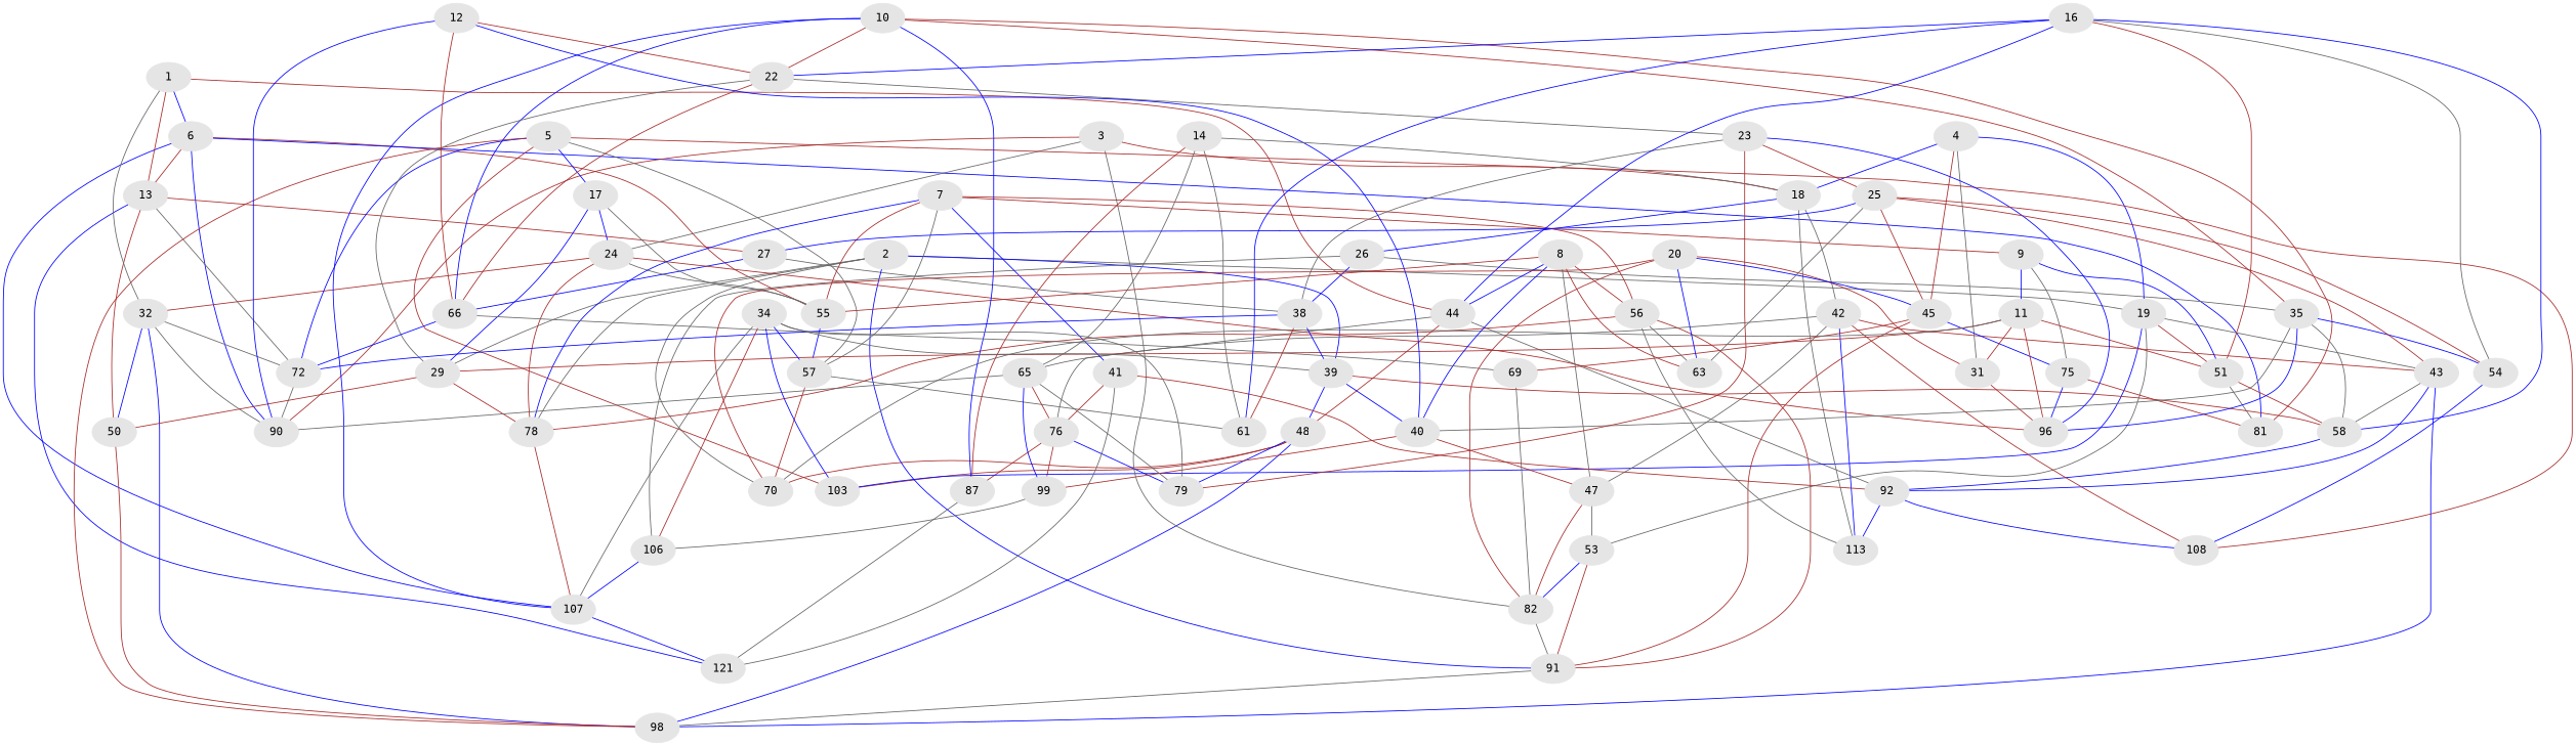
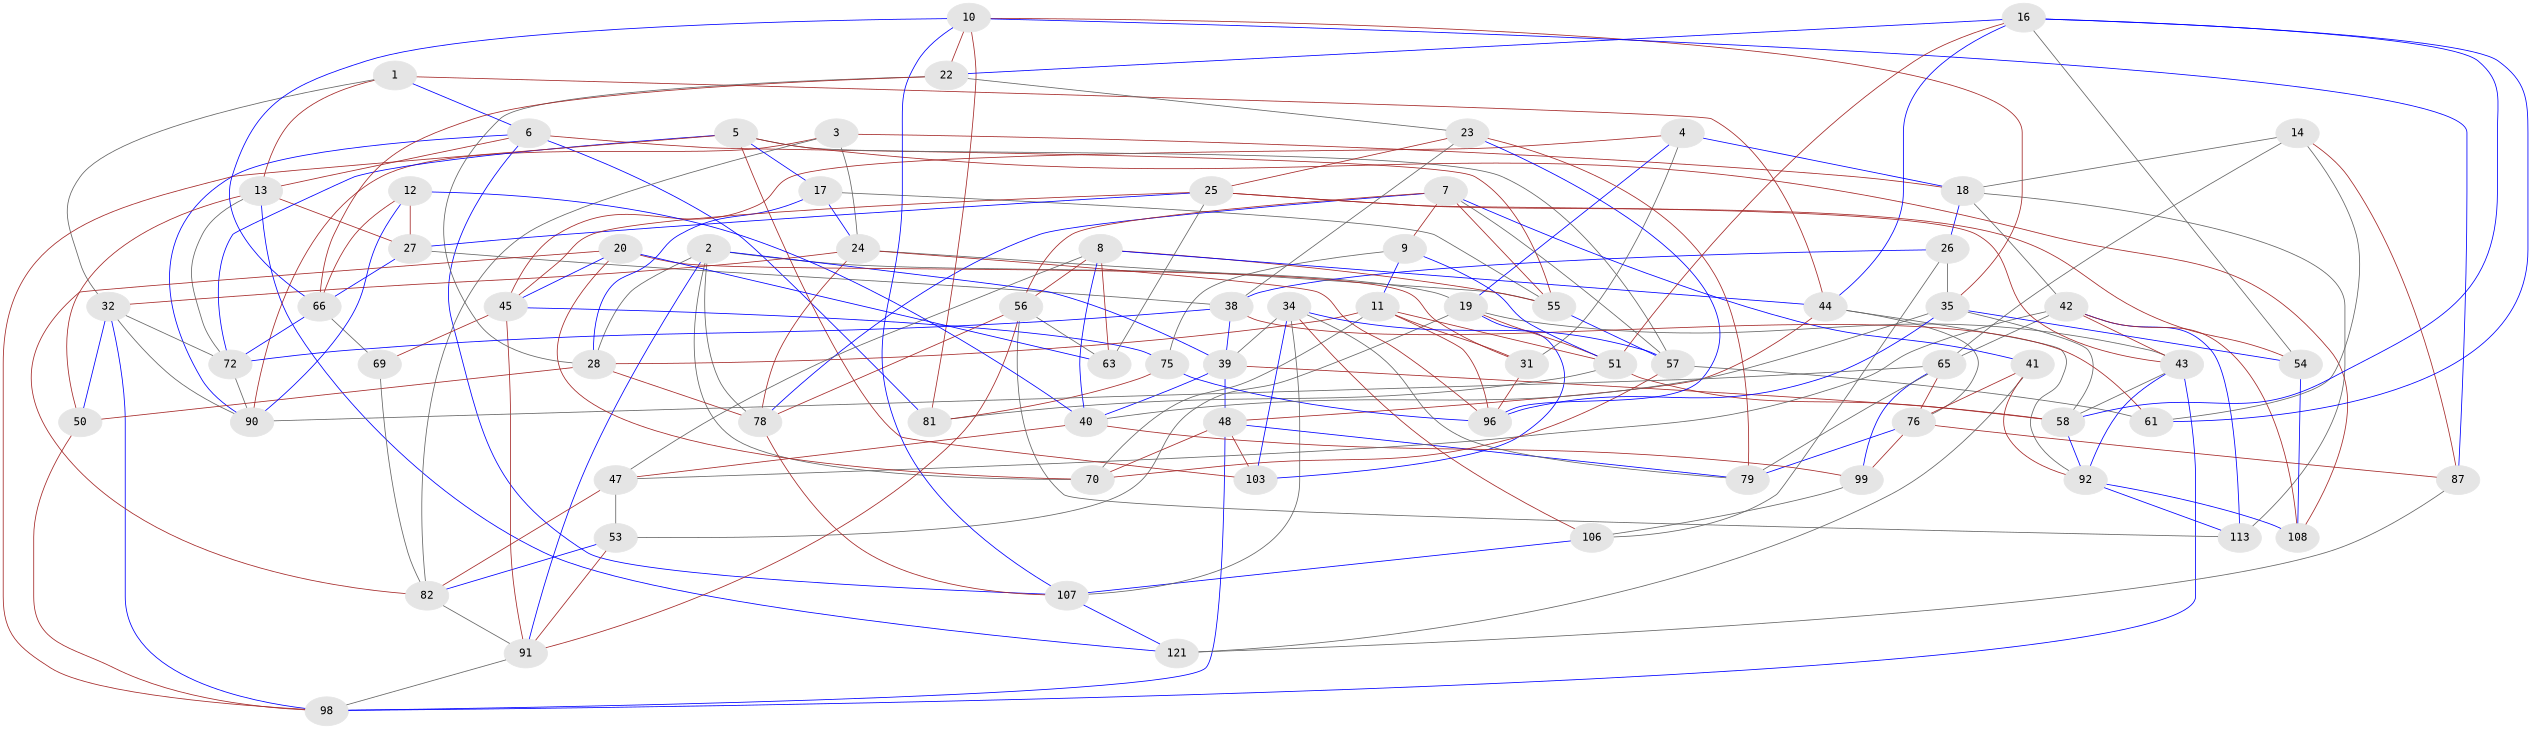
  graph {
    fontname="DejaVu Sans Mono"
    node [color=gray90 fontname="DejaVu Sans Mono" style=filled]
    edge [color=brown fontname="DejaVu Sans Mono"]
    6 [super="+116"]
    13 [super="+21"]
    90 [super="+111"]
    55 [super="+59"]
    81
    107 [super="+114"]
    1
    32 [super="+84"]
    44 [super="+49"]
    72 [super="+86"]
    27
    50
    121
    98 [super="+112"]
    48 [super="+77"]
    76 [super="+117"]
    92 [super="+101"]
    2 [super="+68"]
    19 [super="+120"]
-   28 [super="+88" label=29]
+   28 [super="+88"]
    39 [super="+109"]
    70 [super="+89"]
    78 [super="+85"]
    91 [super="+118"]
    103
    51 [super="+74"]
    43 [super="+95"]
    53
    40 [super="+62"]
    58 [super="+102"]
    18 [super="+73"]
    26
    42 [super="+115"]
    113
    3
    24 [super="+80"]
    82 [super="+94"]
    96 [super="+110"]
    4
    31
    45 [super="+122"]
    75
    69
    5 [super="+29"]
    17
    57 [super="+64"]
    108
    61
    7 [super="+15"]
    9
    41
    56 [super="+104"]
    11 [super="+46"]
    63
    8 [super="+30"]
    47 [super="+83"]
    99
    10 [super="+105"]
    22 [super="+33"]
    35 [super="+67"]
    66 [super="+71"]
    87
    23 [super="+97"]
    54
    12
    38 [super="+52"]
    14
    65 [super="+119"]
    79 [super="+93"]
    16 [super="+100"]
    106
    20 [super="+37"]
    25 [super="+36"]
    34 [super="+60"]
    6 -- 13
    6 -- 90 [color=blue]
    6 -- 55
    6 -- 81 [color=blue]
    6 -- 107 [color=blue]
    13 -- 72 [color=gray40]
    13 -- 27
    13 -- 50
    13 -- 121 [color=blue]
    55 -- 57 [color=blue]
    107 -- 121 [color=blue]
    1 -- 6 [color=blue]
    1 -- 13
    1 -- 32 [color=gray40]
    1 -- 44
    32 -- 90 [color=gray40]
    32 -- 72 [color=gray40]
    32 -- 50 [color=blue]
    32 -- 98 [color=blue]
    44 -- 48
    44 -- 76 [color=gray40]
    44 -- 92 [color=gray40]
    72 -- 90 [color=gray40]
    27 -- 66 [color=blue]
    27 -- 38 [color=gray40]
    50 -- 98
    48 -- 98 [color=blue]
    48 -- 70
    48 -- 103
    48 -- 79 [color=blue]
    76 -- 99
    76 -- 87
    76 -- 79 [color=blue]
    92 -- 113 [color=blue]
    92 -- 108 [color=blue]
    2 -- 19 [color=gray40]
    2 -- 28 [color=gray40]
    2 -- 39 [color=blue]
    2 -- 70 [color=gray40]
    2 -- 78 [color=gray40]
    2 -- 91 [color=blue]
    19 -- 103 [color=blue]
    19 -- 51
    19 -- 43 [color=gray40]
    19 -- 53 [color=gray40]
    28 -- 50
    28 -- 78
    39 -- 48 [color=blue]
    39 -- 40 [color=blue]
    39 -- 58
    78 -- 107
    91 -- 98 [color=gray40]
    51 -- 81 [color=gray40]
    51 -- 58
    43 -- 98 [color=blue]
    43 -- 92 [color=blue]
    43 -- 58 [color=gray40]
    53 -- 91
    53 -- 82 [color=blue]
    40 -- 47
    40 -- 99
    58 -- 92 [color=blue]
    18 -- 26 [color=blue]
    18 -- 42 [color=gray40]
    18 -- 113 [color=gray40]
    26 -- 35 [color=gray40]
    26 -- 38 [color=blue]
    26 -- 106 [color=gray40]
    42 -- 43
    42 -- 113 [color=blue]
    42 -- 108
    42 -- 47 [color=gray40]
    42 -- 65 [color=gray40]
    3 -- 90
    3 -- 18
    3 -- 24 [color=gray40]
    3 -- 82 [color=gray40]
    24 -- 55 [color=gray40]
    24 -- 32
    24 -- 78
    24 -- 96
    82 -- 91 [color=gray40]
    4 -- 19 [color=blue]
    4 -- 18 [color=blue]
    4 -- 31 [color=gray40]
    4 -- 45
    31 -- 96
    45 -- 91
    45 -- 75 [color=blue]
    45 -- 69
    75 -- 81
    75 -- 96 [color=blue]
    69 -- 82 [color=gray40]
    5 -- 72 [color=blue]
    5 -- 98
    5 -- 103
    5 -- 17 [color=blue]
    5 -- 57 [color=gray40]
    5 -- 108
    17 -- 55 [color=gray40]
    17 -- 28 [color=blue]
    17 -- 24 [color=blue]
    57 -- 70
    57 -- 61 [color=gray40]
    7 -- 55
    7 -- 78 [color=blue]
    7 -- 57 [color=gray40]
    7 -- 9
    7 -- 41 [color=blue]
    7 -- 56
    9 -- 51 [color=blue]
    9 -- 75 [color=gray40]
    9 -- 11 [color=blue]
    41 -- 121 [color=gray40]
    41 -- 76
    41 -- 92
    56 -- 78
    56 -- 91
    56 -- 113 [color=gray40]
    56 -- 63 [color=gray40]
    11 -- 28
    11 -- 70 [color=gray40]
    11 -- 51
    11 -- 96
    11 -- 31
    8 -- 55
    8 -- 44 [color=blue]
    8 -- 40 [color=blue]
    8 -- 56
    8 -- 63
    8 -- 47 [color=gray40]
    47 -- 53 [color=gray40]
    47 -- 82
    99 -- 106 [color=gray40]
    10 -- 81
    10 -- 107 [color=blue]
    10 -- 22
    10 -- 35
    10 -- 66 [color=blue]
    10 -- 87 [color=blue]
    22 -- 28 [color=gray40]
    22 -- 66
    22 -- 23 [color=gray40]
    35 -- 40 [color=gray40]
    35 -- 58 [color=gray40]
    35 -- 96 [color=blue]
    35 -- 54 [color=blue]
    66 -- 72 [color=blue]
    66 -- 69 [color=gray40]
    87 -- 121 [color=gray40]
    23 -- 96 [color=blue]
    23 -- 38 [color=gray40]
    23 -- 79 [weight=2]
    23 -- 25
    54 -- 108 [color=blue]
    12 -- 90 [color=blue]
    12 -- 40 [color=blue]
-   12 -- 22
+   12 -- 27
    12 -- 66
    38 -- 72 [color=blue]
    38 -- 39 [color=blue]
    38 -- 61
    14 -- 18 [color=gray40]
    14 -- 61 [color=gray40]
    14 -- 87
    14 -- 65 [color=gray40]
    65 -- 90 [color=gray40]
    65 -- 76
    65 -- 99 [color=blue]
    65 -- 79 [color=gray40]
    16 -- 44 [color=blue]
    16 -- 51
    16 -- 58 [color=blue]
    16 -- 61 [color=blue]
    16 -- 22 [color=blue]
    16 -- 54 [color=gray40]
    106 -- 107 [color=blue]
    20 -- 70 [weight=2]
    20 -- 82
    20 -- 31
    20 -- 45 [color=blue]
    20 -- 63 [color=blue]
    25 -- 27 [color=blue]
    25 -- 43
    25 -- 45
    25 -- 63 [color=gray40]
    25 -- 54
    34 -- 107 [color=gray40]
    34 -- 39 [color=gray40]
    34 -- 103 [color=blue]
    34 -- 57 [color=blue]
    34 -- 79 [color=gray40]
    34 -- 106
  }
